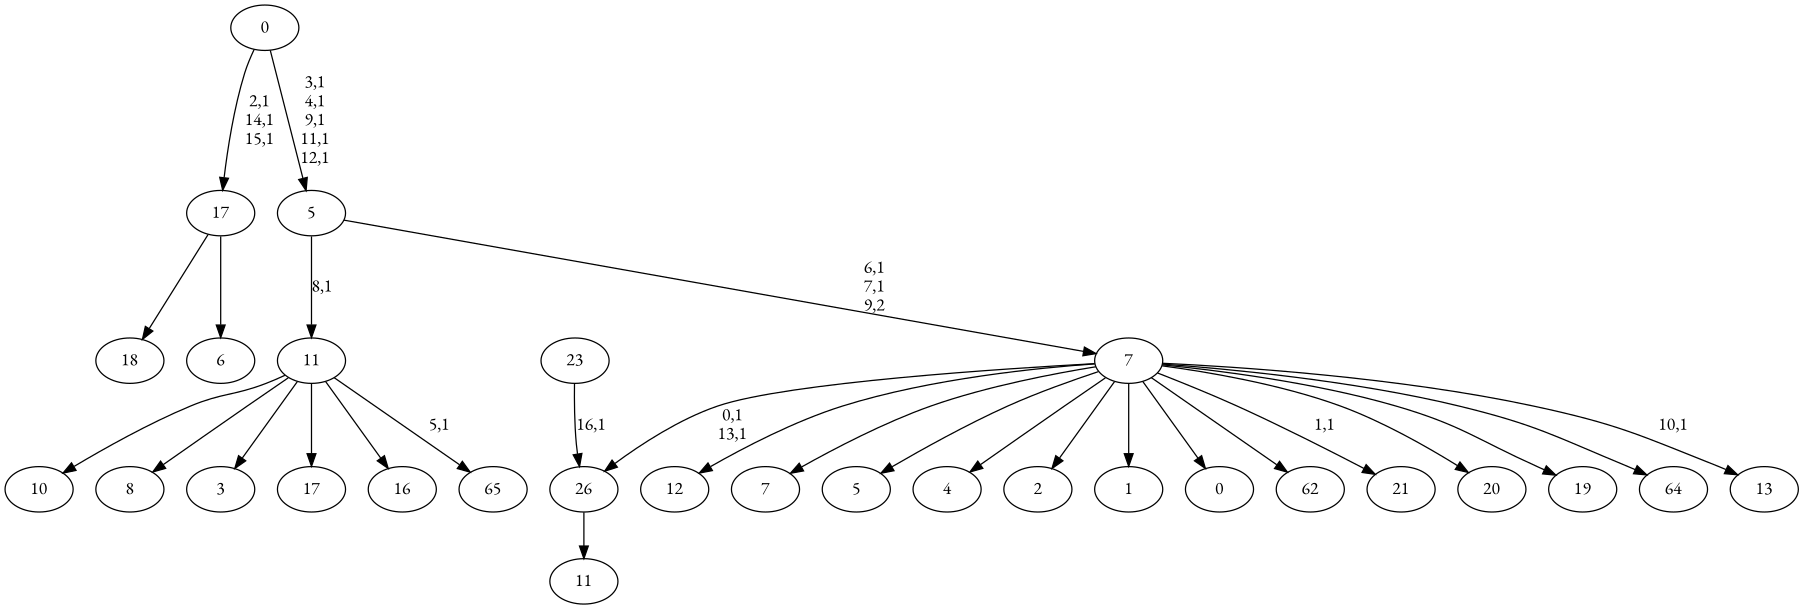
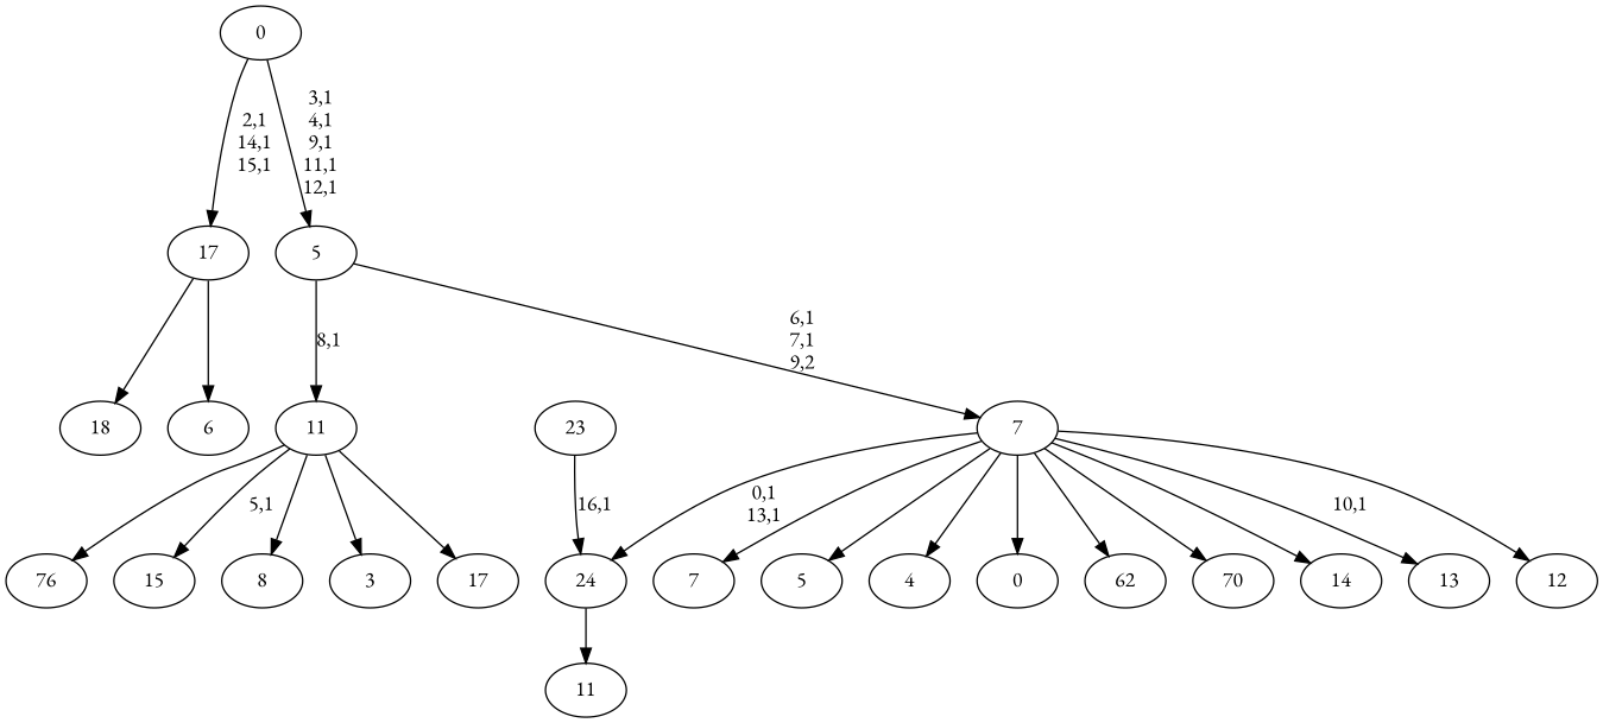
  digraph {
    fontname="EB Garamond"
    node [fontname="EB Garamond"]
    edge [fontname="EB Garamond"]
    n1 [label=23]
-   24 [label=26]
+   24
    n3 [label=62]
-   n4 [label=21]
-   n5 [label=20]
-   n6 [label=19]
+   n5 [label=70]
    n7 [label=18]
    n8 [label=17]
-   n9 [label=16]
-   n10 [label=65]
-   n11 [label=64]
+   n9 [label=76]
+   n10 [label=15]
+   n11 [label=14]
    n12 [label=13]
    n13 [label=12]
    n14 [label=11]
-   n15 [label=10]
    n16 [label=8]
    n17 [label=7]
    n18 [label=6]
    17
    n20 [label=5]
    n21 [label=4]
    n22 [label=3]
    11
-   n24 [label=2]
-   n25 [label=1]
    n26 [label=0]
    7
    5
    0
    n1 -> 24 [label="16,1"]
    24 -> n14
    17 -> n7
    17 -> n18
    11 -> n8
    11 -> n9
    11 -> n10 [label="5,1"]
-   11 -> n15
    11 -> n16
    11 -> n22
    7 -> 24 [label="0,1\n13,1"]
    7 -> n3
-   7 -> n4 [label="1,1"]
    7 -> n5
-   7 -> n6
    7 -> n11
    7 -> n12 [label="10,1"]
    7 -> n13
    7 -> n17
    7 -> n20
    7 -> n21
-   7 -> n24
-   7 -> n25
    7 -> n26
    5 -> 11 [label="8,1"]
    5 -> 7 [label="6,1\n7,1\n9,2"]
    0 -> 17 [label="2,1\n14,1\n15,1"]
    0 -> 5 [label="3,1\n4,1\n9,1\n11,1\n12,1"]
  }
